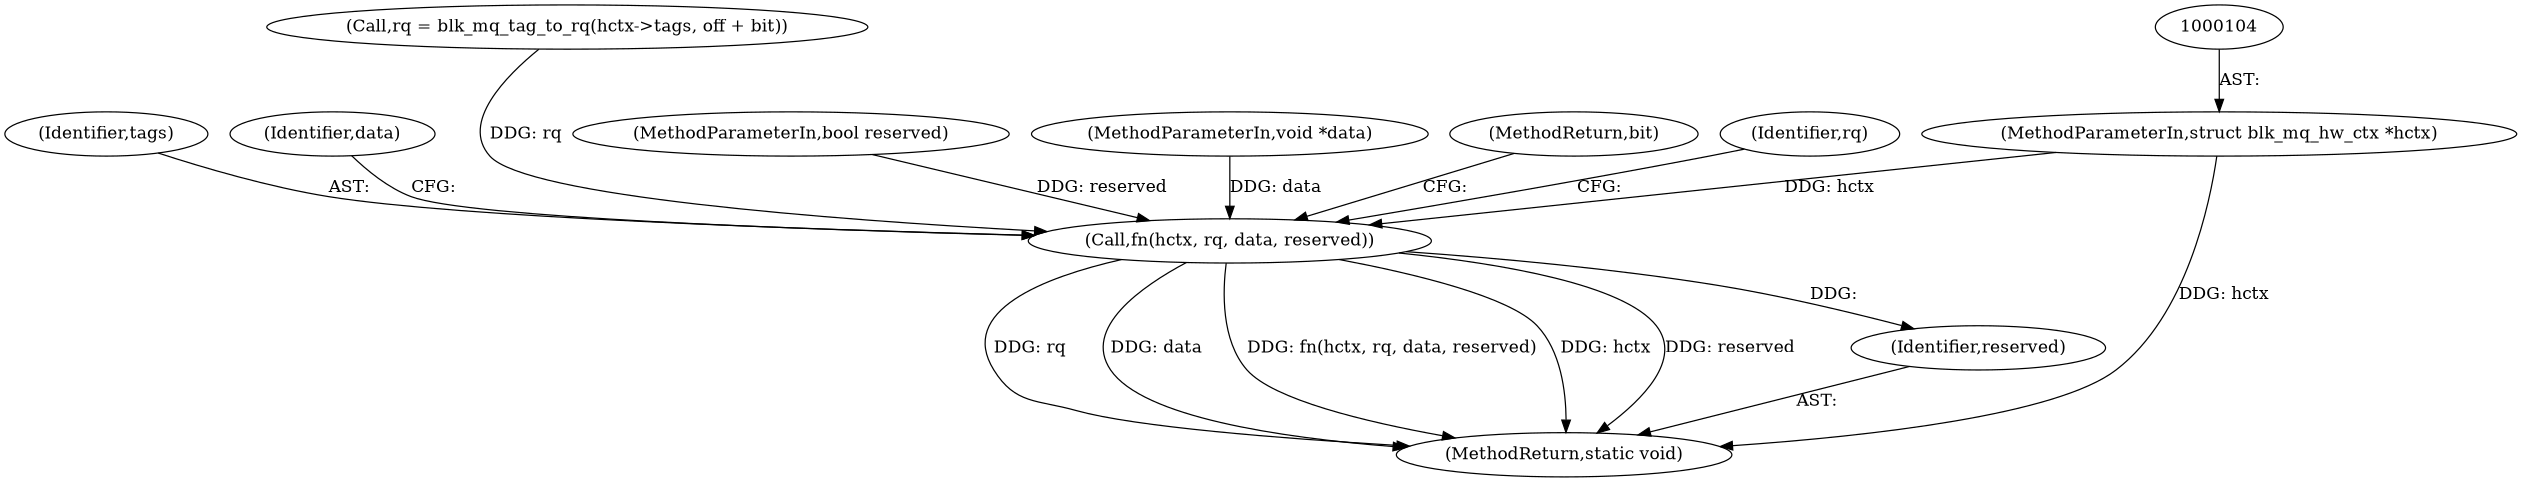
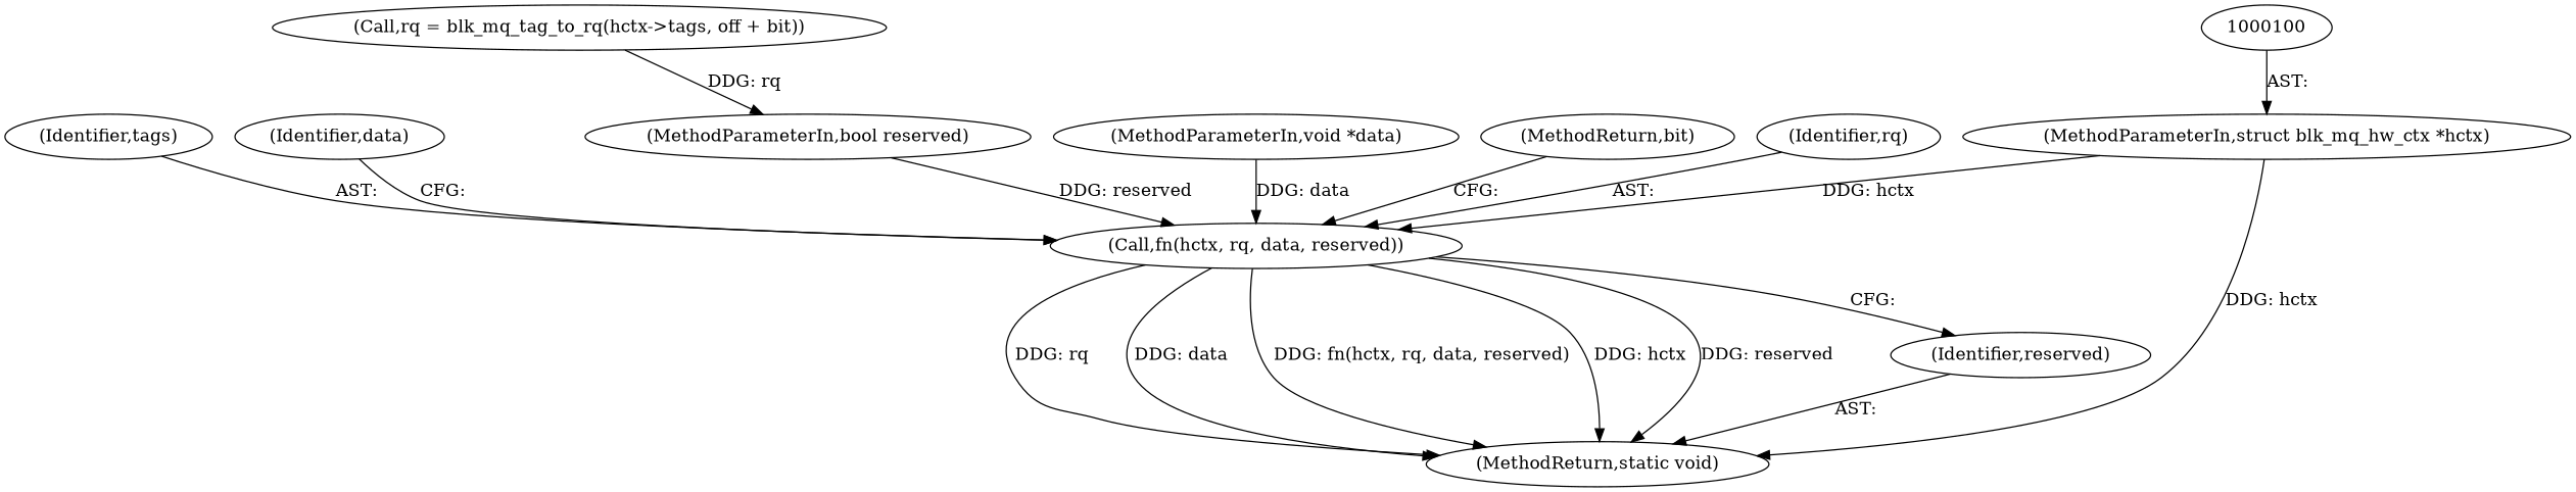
  digraph {
    n1 [label="(MethodParameterIn,struct blk_mq_hw_ctx *hctx)"]
    n2 [label="(Call,fn(hctx, rq, data, reserved))"]
    n3 [label="(MethodReturn,static void)"]
    n4 [label="(Identifier,reserved)"]
-   1000100 [label=1000104]
+   1000100
    n6 [label="(Identifier,tags)"]
    n7 [label="(Identifier,data)"]
    n8 [label="(Call,rq = blk_mq_tag_to_rq(hctx->tags, off + bit))"]
    n9 [label="(MethodParameterIn,void *data)"]
    n10 [label="(MethodParameterIn,bool reserved)"]
    n11 [label="(MethodReturn,bit)"]
    n12 [label="(Identifier,rq)"]
    n1 -> n2 [label="DDG: hctx"]
    n1 -> n3 [label="DDG: hctx"]
    n2 -> n3 [label="DDG: rq"]
    n2 -> n3 [label="DDG: data"]
    n2 -> n3 [label="DDG: fn(hctx, rq, data, reserved)"]
    n2 -> n3 [label="DDG: hctx"]
    n2 -> n3 [label="DDG: reserved"]
-   n2 -> n4 [label="DDG: "]
+   n2 -> n4 [label="CFG: "]
    n4 -> n3 [label="AST: "]
    1000100 -> n1 [label="AST: "]
    n6 -> n2 [label="AST: "]
    n7 -> n2 [label="CFG: "]
-   n8 -> n2 [label="DDG: rq"]
+   n8 -> n10 [label="DDG: rq"]
    n9 -> n2 [label="DDG: data"]
    n10 -> n2 [label="DDG: reserved"]
    n11 -> n2 [label="CFG: "]
-   n12 -> n2 [label="CFG: "]
+   n12 -> n2 [label="AST: "]
  }
